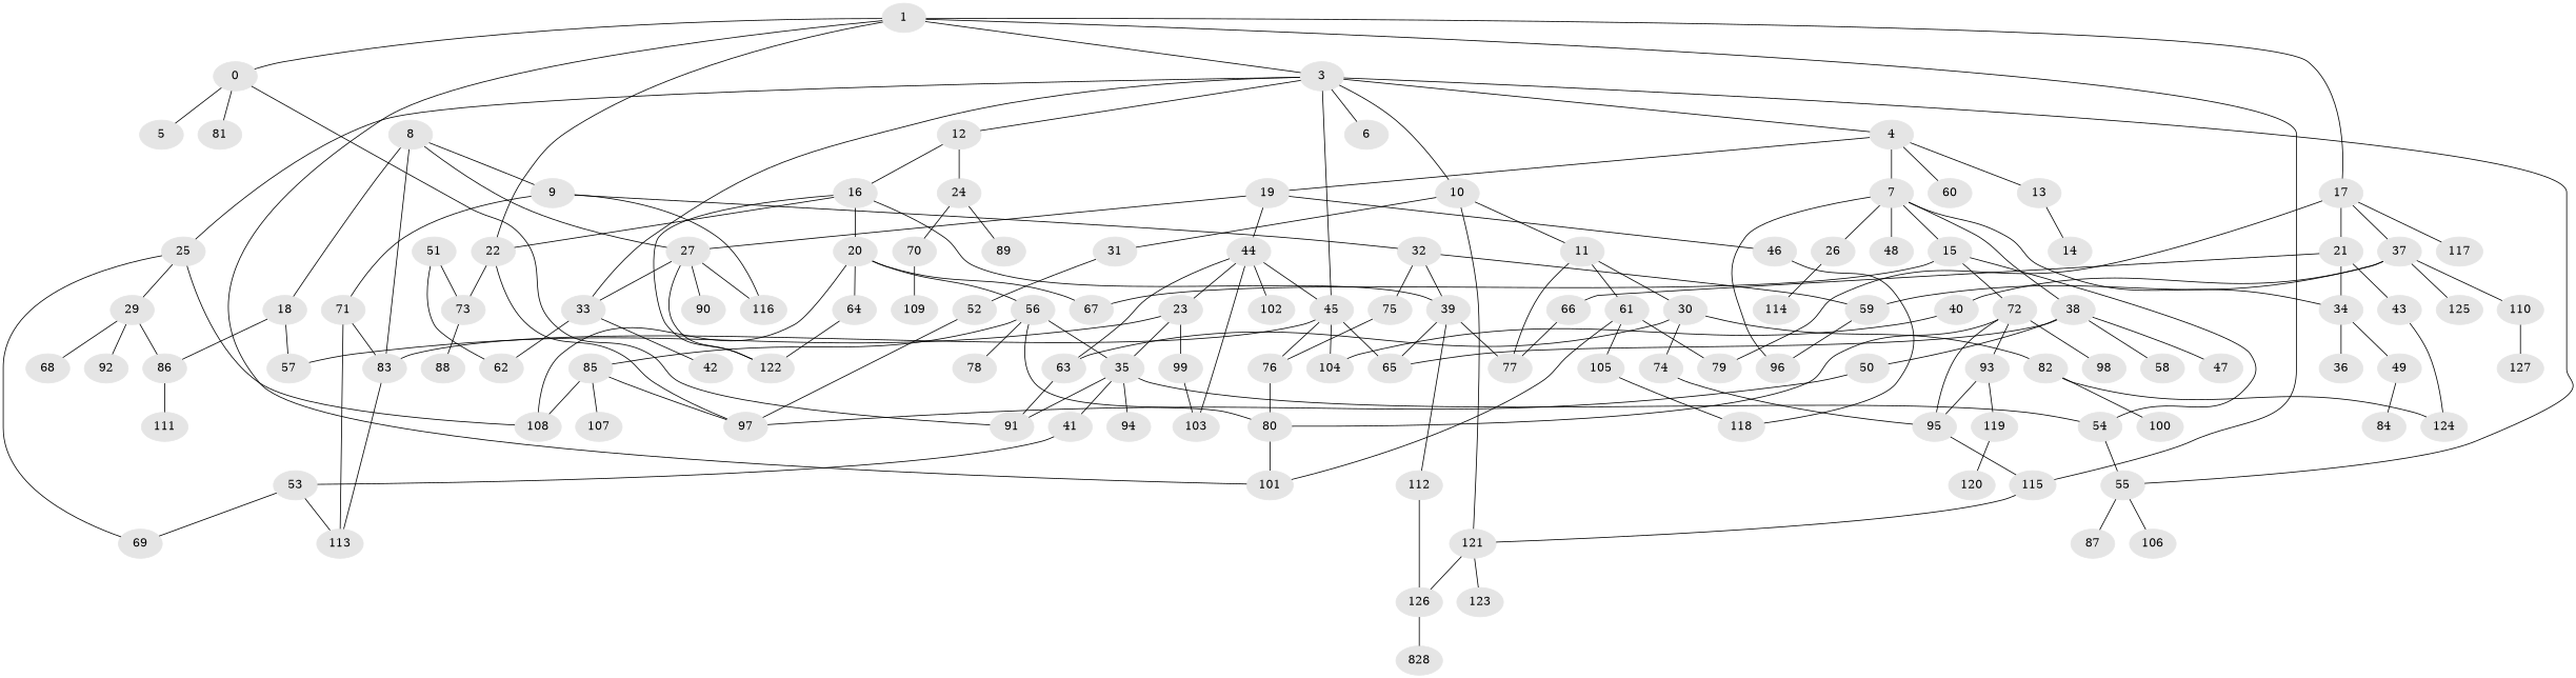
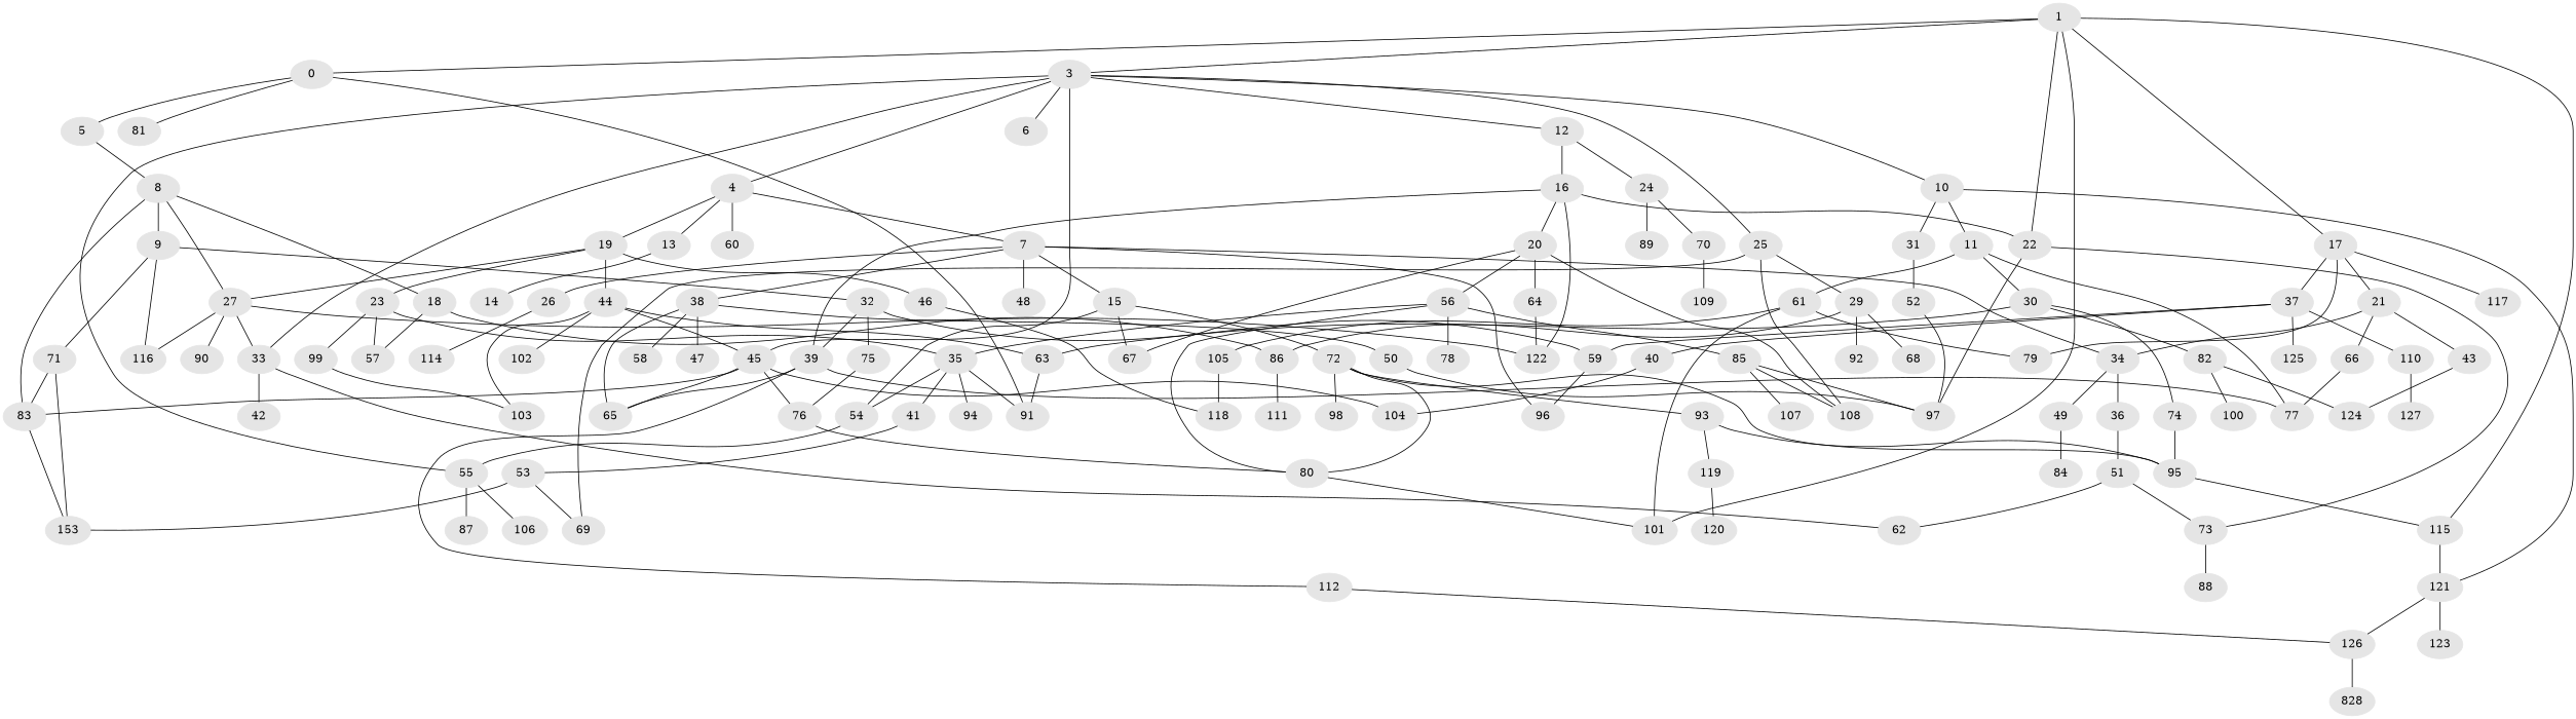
  graph {
    node [color=gray90 style=filled]
    n1 [label=0]
    1
    3
    17
    22
    101
    115
    5
    81
    91
    4
    6
    10
    12
    25
    33
    45
    55
    21
    37
    79
    117
    73
    97
    121
    8
    7
    13
    19
    60
    11
    31
    16
    24
    108
    29
    69
    42
    62
    83
    65
    104
    76
    87
    106
    15
    26
    34
    38
    48
    96
    14
    27
    23
    44
    46
    9
    18
    54
    67
    72
    114
    36
    49
    47
    50
    58
    32
    71
    116
    57
    86
    122
    90
-   113
+   113 [label=153]
    39
    59
    75
    30
    61
    77
    52
    126
    123
    63
    74
    82
    35
    41
    94
    105
    20
    70
    89
    80
    93
    95
    98
    56
    64
    112
    43
    66
    40
    110
    125
    111
    99
    102
    103
    118
    78
    85
    124
    88
    109
    68
    92
    100
    51
    84
    53
    127
    107
    119
    120
    n127 [label=828]
    n1 -- 5
    n1 -- 81
    n1 -- 91
    1 -- n1
    1 -- 3
    1 -- 17
    1 -- 22
    1 -- 101
    1 -- 115
    3 -- 4
    3 -- 6
    3 -- 10
    3 -- 12
    3 -- 25
    3 -- 33
    3 -- 45
    3 -- 55
    17 -- 21
    17 -- 37
    17 -- 79
    17 -- 117
    22 -- 73
    22 -- 97
    115 -- 121
+   5 -- 8
    4 -- 7
    4 -- 13
    4 -- 19
    4 -- 60
    10 -- 121
    10 -- 11
    10 -- 31
    12 -- 16
    12 -- 24
    25 -- 108
    25 -- 29
    25 -- 69
    33 -- 42
    33 -- 62
    45 -- 83
    45 -- 65
    45 -- 104
    45 -- 76
    55 -- 87
    55 -- 106
    21 -- 34
    21 -- 43
    21 -- 66
    37 -- 59
    37 -- 40
    37 -- 110
    37 -- 125
    73 -- 88
    121 -- 126
    121 -- 123
    8 -- 83
    8 -- 27
    8 -- 9
    8 -- 18
    7 -- 15
    7 -- 26
    7 -- 34
    7 -- 38
    7 -- 48
    7 -- 96
    13 -- 14
    19 -- 27
-   44 -- 23
+   19 -- 23
    19 -- 44
    19 -- 46
    11 -- 30
    11 -- 61
    11 -- 77
    31 -- 52
    16 -- 22
    16 -- 122
    16 -- 39
    16 -- 20
    24 -- 70
    24 -- 89
    29 -- 86
    29 -- 68
    29 -- 92
    83 -- 113
    76 -- 80
    15 -- 54
    15 -- 67
    15 -- 72
    26 -- 114
    34 -- 36
    34 -- 49
    38 -- 65
    38 -- 47
    38 -- 50
    38 -- 58
    27 -- 33
    27 -- 116
    27 -- 122
    27 -- 90
    23 -- 57
    23 -- 35
    23 -- 99
    44 -- 45
    44 -- 63
    44 -- 102
    44 -- 103
    46 -- 118
    9 -- 32
    9 -- 71
    9 -- 116
    18 -- 57
    18 -- 86
    54 -- 55
    72 -- 80
    72 -- 93
    72 -- 95
    72 -- 98
+   36 -- 51
    49 -- 84
    50 -- 97
    32 -- 39
    32 -- 59
    32 -- 75
    71 -- 83
    71 -- 113
    86 -- 111
    39 -- 65
    39 -- 77
    39 -- 112
    59 -- 96
    75 -- 76
    30 -- 63
    30 -- 74
    30 -- 82
    61 -- 101
    61 -- 79
    61 -- 105
    52 -- 97
    126 -- n127
    63 -- 91
    74 -- 95
    82 -- 124
    82 -- 100
    35 -- 91
    35 -- 54
    35 -- 41
    35 -- 94
    41 -- 53
    105 -- 118
    20 -- 108
    20 -- 67
    20 -- 56
    20 -- 64
    70 -- 109
    80 -- 101
    93 -- 95
    93 -- 119
    95 -- 115
    56 -- 35
    56 -- 80
    56 -- 78
    56 -- 85
    64 -- 122
    112 -- 126
    43 -- 124
    66 -- 77
    40 -- 104
    110 -- 127
    99 -- 103
    85 -- 97
    85 -- 108
    85 -- 107
    51 -- 73
    51 -- 62
    53 -- 69
    53 -- 113
    119 -- 120
  }
